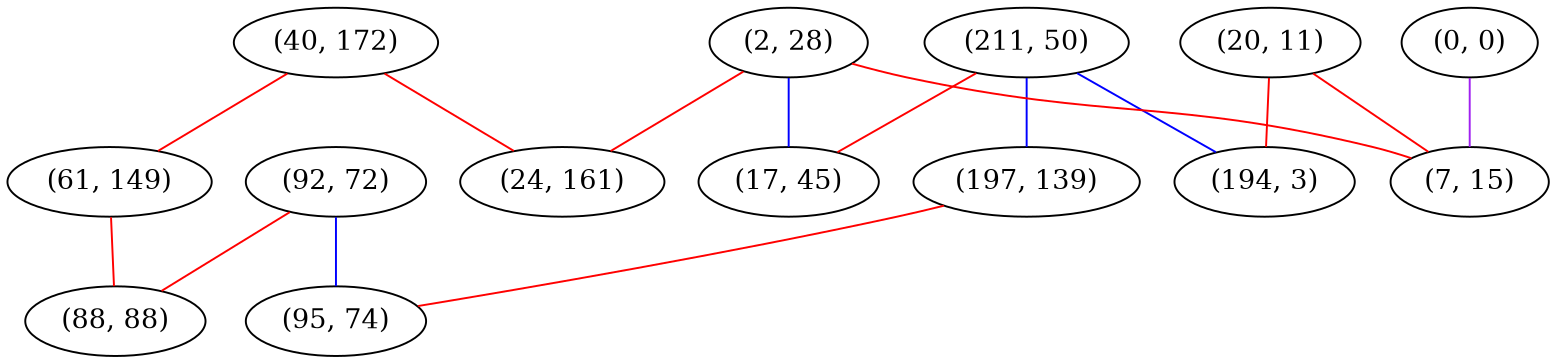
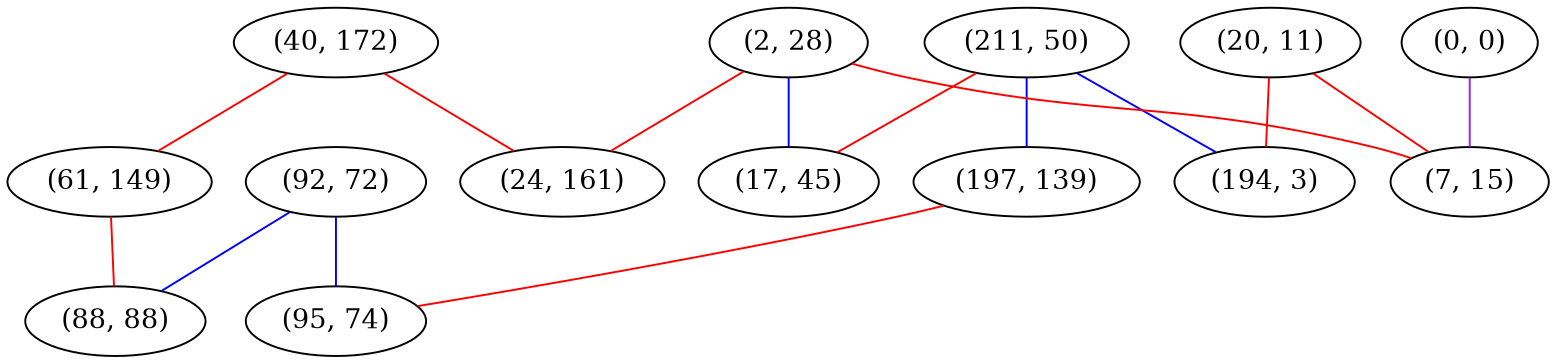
  graph {
    edge [color=red weight=1]
    n1 [label="(197, 139)"]
    "(211, 50)"
    "(194, 3)"
    "(17, 45)"
    "(95, 74)"
    "(0, 0)"
    "(7, 15)"
    "(2, 28)"
    "(24, 161)"
    "(40, 172)"
    "(61, 149)"
    "(88, 88)"
    "(20, 11)"
    "(92, 72)"
    n1 -- "(95, 74)"
    "(211, 50)" -- n1 [color=blue weight=3]
    "(211, 50)" -- "(194, 3)" [color=blue weight=3]
    "(211, 50)" -- "(17, 45)"
    "(0, 0)" -- "(7, 15)" [color=purple weight=4]
    "(2, 28)" -- "(17, 45)" [color=blue weight=3]
    "(2, 28)" -- "(7, 15)" [weight=3]
    "(2, 28)" -- "(24, 161)"
    "(40, 172)" -- "(24, 161)"
    "(40, 172)" -- "(61, 149)"
    "(61, 149)" -- "(88, 88)"
    "(20, 11)" -- "(194, 3)"
    "(20, 11)" -- "(7, 15)"
    "(92, 72)" -- "(95, 74)" [color=blue weight=3]
-   "(92, 72)" -- "(88, 88)"
+   "(92, 72)" -- "(88, 88)" [color=blue]
  }
